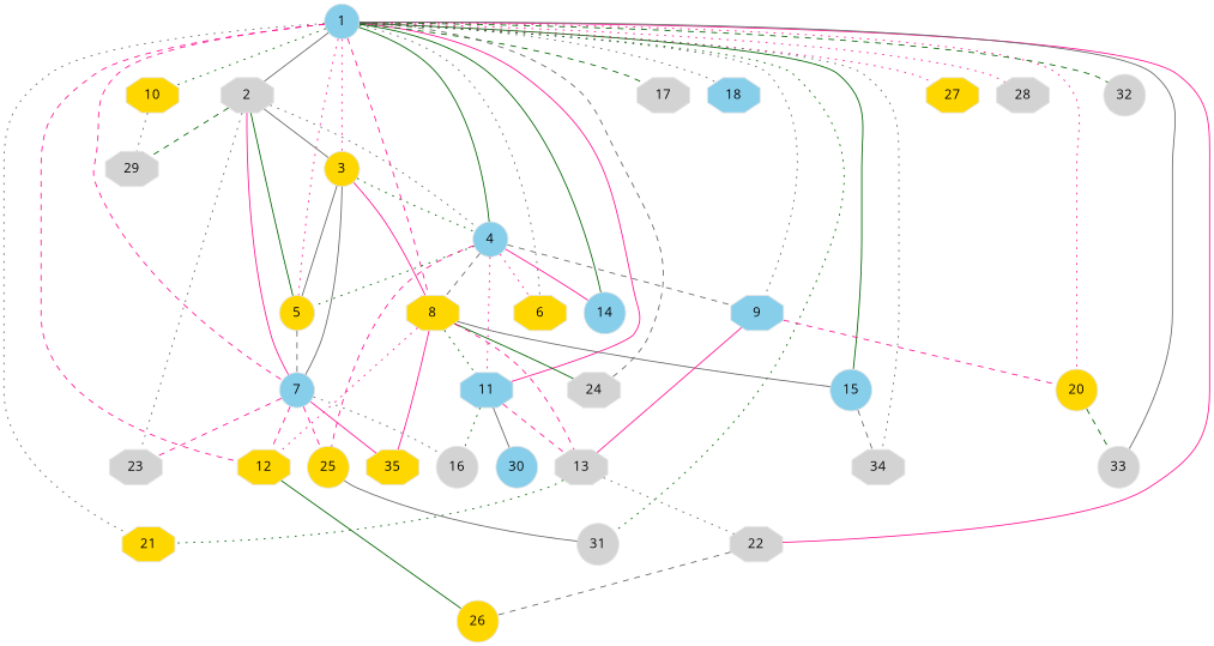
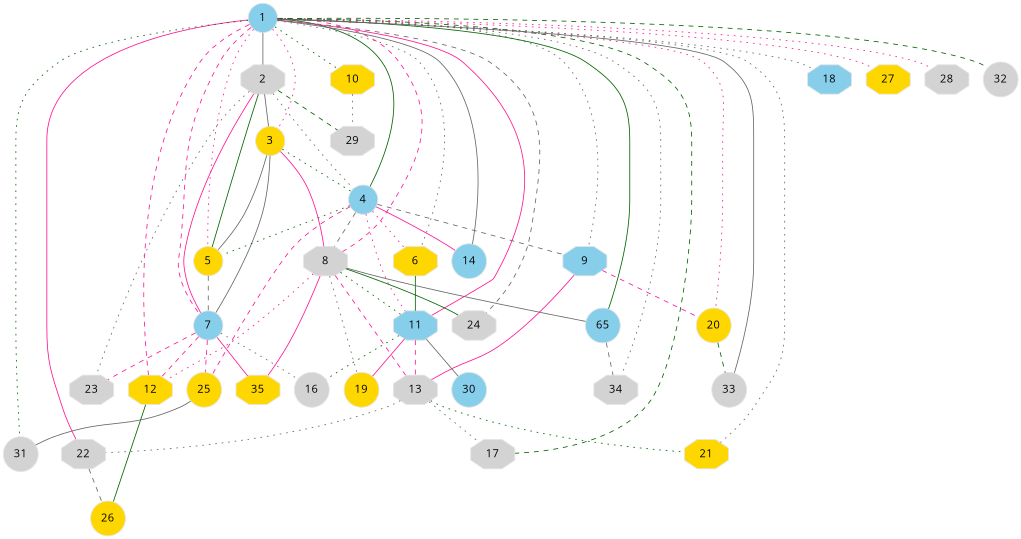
  graph {
    fontname="Open Sans"
    node [color=gray90 fillcolor=lightgrey fontname="Open Sans" shape=octagon style=filled]
    edge [color=deeppink fontname="Open Sans" style=dotted weight=1.0]
    1 [fillcolor=skyblue shape=circle]
    2
    3 [fillcolor=gold shape=circle]
    4 [fillcolor=skyblue shape=circle]
    5 [fillcolor=gold shape=circle]
    6 [fillcolor=gold]
    7 [fillcolor=skyblue shape=circle]
-   8 [fillcolor=gold]
+   8
    9 [fillcolor=skyblue]
    10 [fillcolor=gold]
    11 [fillcolor=skyblue]
    12 [fillcolor=gold]
    14 [fillcolor=skyblue shape=circle]
-   15 [fillcolor=skyblue shape=circle]
+   15 [fillcolor=skyblue shape=circle label=65]
    17
    18 [fillcolor=skyblue]
    20 [fillcolor=gold shape=circle]
    21 [fillcolor=gold]
    22
    24
    27 [fillcolor=gold]
    28
    31 [shape=circle]
    32 [shape=circle]
    33 [shape=circle]
    34
    23
    29
    25 [fillcolor=gold shape=circle]
    16 [shape=circle]
    35 [fillcolor=gold]
    13
+   19 [fillcolor=gold shape=circle]
    30 [fillcolor=skyblue shape=circle]
    26 [fillcolor=gold shape=circle]
    1 -- 2 [color=gray40 style=solid weight=17.0]
    1 -- 3 [weight=4.0]
    1 -- 4 [color=darkgreen style=solid weight=7.0]
    1 -- 5 [weight=8.0]
    1 -- 6 [color=gray40]
    1 -- 7 [style=dashed weight=2.0]
    1 -- 8 [style=dashed]
    1 -- 9 [color=gray40]
    1 -- 10 [color=darkgreen]
    1 -- 11 [style=solid]
    1 -- 12 [style=dashed weight=2.0]
-   1 -- 14 [color=darkgreen style=solid]
+   1 -- 14 [color=gray40 style=solid]
    1 -- 15 [color=darkgreen style=solid]
    1 -- 17 [color=darkgreen style=dashed]
    1 -- 18 [color=gray40 weight=2.0]
    1 -- 20
    1 -- 21 [color=gray40]
    1 -- 22 [style=solid weight=2.0]
    1 -- 24 [color=gray40 style=dashed]
    1 -- 27
    1 -- 28 [weight=2.0]
    1 -- 31 [color=darkgreen]
    1 -- 32 [color=darkgreen style=dashed weight=2.0]
    1 -- 33 [color=gray40 style=solid]
    1 -- 34 [color=gray40]
    2 -- 3 [color=gray40 style=solid weight=2.0]
    2 -- 4 [color=gray40 weight=4.0]
    2 -- 5 [color=darkgreen style=solid weight=4.0]
    2 -- 7 [style=solid]
    2 -- 23 [color=gray40]
    2 -- 29 [color=darkgreen style=dashed]
    3 -- 4 [color=darkgreen weight=3.0]
    3 -- 5 [color=gray40 style=solid weight=2.0]
    3 -- 7 [color=gray40 style=solid weight=2.0]
    3 -- 8 [style=solid weight=6.0]
    4 -- 5 [color=darkgreen weight=4.0]
    4 -- 6
    4 -- 8 [color=gray40 style=dashed]
    4 -- 9 [color=gray40 style=dashed]
    4 -- 11
    4 -- 14 [style=solid]
    4 -- 25 [style=dashed]
    5 -- 7 [color=gray40 style=dashed weight=6.0]
+   6 -- 11 [color=darkgreen style=solid]
    7 -- 12 [style=dashed weight=2.0]
    7 -- 23 [style=dashed]
    7 -- 25 [style=dashed]
    7 -- 16 [color=gray40]
    7 -- 35 [style=solid]
    8 -- 11 [color=darkgreen weight=3.0]
    8 -- 12
    8 -- 15 [color=gray40 style=solid]
    8 -- 24 [color=darkgreen style=solid weight=2.0]
    8 -- 35 [style=solid]
    8 -- 13 [style=dashed]
+   8 -- 19 [color=gray40]
    9 -- 20 [style=dashed]
    9 -- 13 [style=solid]
    10 -- 29 [color=gray40]
    11 -- 16 [color=darkgreen]
    11 -- 13 [style=dashed]
+   11 -- 19 [style=solid]
    11 -- 30 [color=gray40 style=solid weight=2.0]
    12 -- 26 [color=darkgreen style=solid]
    15 -- 34 [color=gray40 style=dashed]
    20 -- 33 [color=darkgreen style=dashed]
    22 -- 26 [color=gray40 style=dashed]
    25 -- 31 [color=gray40 style=solid]
+   13 -- 17 [color=gray40]
    13 -- 21 [color=darkgreen]
    13 -- 22 [color=gray40]
  }
